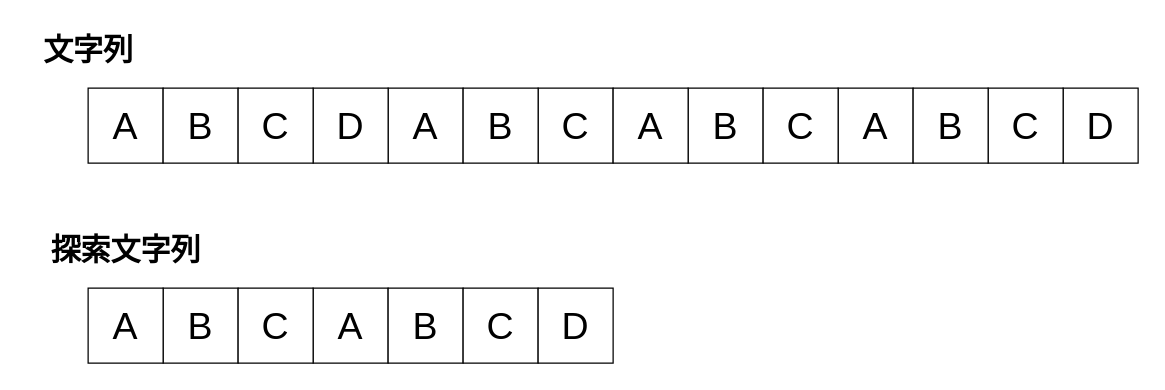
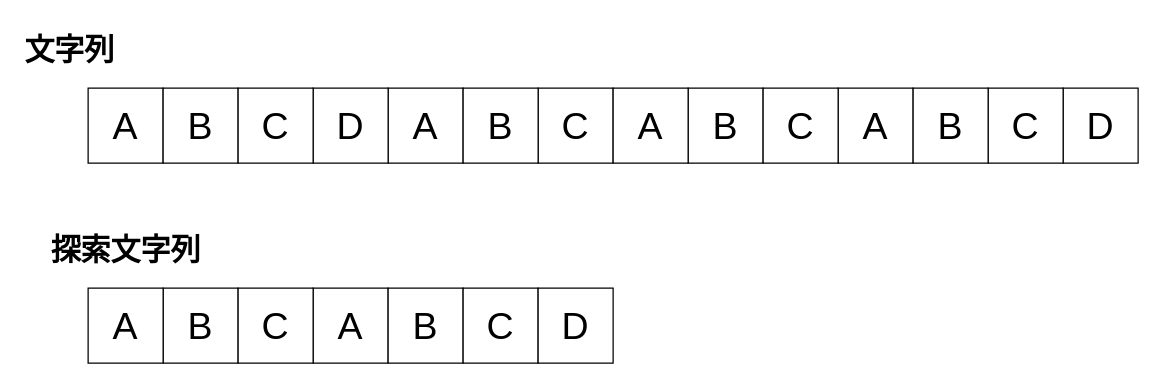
  <mxCell id="0" />
  <mxCell id="1" parent="0" />
  <mxCell id="2" value="&lt;font style=&quot;font-size: 30px&quot;&gt;A&lt;/font&gt;" style="rounded=0;whiteSpace=wrap;html=1;" parent="1" vertex="1"><mxGeometry x="70" y="70" width="60" height="60" as="geometry" /></mxCell>
  <mxCell id="3" value="&lt;font style=&quot;font-size: 30px&quot;&gt;C&lt;/font&gt;" style="rounded=0;whiteSpace=wrap;html=1;" parent="1" vertex="1"><mxGeometry x="430" y="70" width="60" height="60" as="geometry" /></mxCell>
  <mxCell id="4" value="&lt;font style=&quot;font-size: 30px&quot;&gt;B&lt;/font&gt;" style="rounded=0;whiteSpace=wrap;html=1;" parent="1" vertex="1"><mxGeometry x="130" y="70" width="60" height="60" as="geometry" /></mxCell>
  <mxCell id="5" value="&lt;font style=&quot;font-size: 30px&quot;&gt;D&lt;br&gt;&lt;/font&gt;" style="rounded=0;whiteSpace=wrap;html=1;" parent="1" vertex="1"><mxGeometry x="850" y="70" width="60" height="60" as="geometry" /></mxCell>
  <mxCell id="6" value="&lt;font style=&quot;font-size: 30px&quot;&gt;A&lt;/font&gt;" style="rounded=0;whiteSpace=wrap;html=1;" parent="1" vertex="1"><mxGeometry x="670" y="70" width="60" height="60" as="geometry" /></mxCell>
  <mxCell id="7" value="&lt;font style=&quot;font-size: 30px&quot;&gt;A&lt;/font&gt;" style="rounded=0;whiteSpace=wrap;html=1;" parent="1" vertex="1"><mxGeometry x="310" y="70" width="60" height="60" as="geometry" /></mxCell>
  <mxCell id="8" value="&lt;font style=&quot;font-size: 30px&quot;&gt;B&lt;/font&gt;" style="rounded=0;whiteSpace=wrap;html=1;" parent="1" vertex="1"><mxGeometry x="550" y="70" width="60" height="60" as="geometry" /></mxCell>
  <mxCell id="9" value="&lt;font style=&quot;font-size: 30px&quot;&gt;D&lt;/font&gt;" style="rounded=0;whiteSpace=wrap;html=1;" parent="1" vertex="1"><mxGeometry x="250" y="70" width="60" height="60" as="geometry" /></mxCell>
  <mxCell id="10" value="&lt;font style=&quot;font-size: 30px&quot;&gt;C&lt;/font&gt;" style="rounded=0;whiteSpace=wrap;html=1;" parent="1" vertex="1"><mxGeometry x="190" y="70" width="60" height="60" as="geometry" /></mxCell>
  <mxCell id="11" value="&lt;font style=&quot;font-size: 30px&quot;&gt;A&lt;/font&gt;" style="rounded=0;whiteSpace=wrap;html=1;" parent="1" vertex="1"><mxGeometry x="490" y="70" width="60" height="60" as="geometry" /></mxCell>
  <mxCell id="12" value="&lt;font style=&quot;font-size: 30px&quot;&gt;B&lt;/font&gt;" style="rounded=0;whiteSpace=wrap;html=1;" parent="1" vertex="1"><mxGeometry x="370" y="70" width="60" height="60" as="geometry" /></mxCell>
  <mxCell id="13" value="&lt;font style=&quot;font-size: 30px&quot;&gt;C&lt;/font&gt;" style="rounded=0;whiteSpace=wrap;html=1;" parent="1" vertex="1"><mxGeometry x="610" y="70" width="60" height="60" as="geometry" /></mxCell>
  <mxCell id="14" value="&lt;font style=&quot;font-size: 30px&quot;&gt;C&lt;/font&gt;" style="rounded=0;whiteSpace=wrap;html=1;" parent="1" vertex="1"><mxGeometry x="790" y="70" width="60" height="60" as="geometry" /></mxCell>
  <mxCell id="15" value="&lt;font style=&quot;font-size: 30px&quot;&gt;B&lt;/font&gt;" style="rounded=0;whiteSpace=wrap;html=1;" parent="1" vertex="1"><mxGeometry x="730" y="70" width="60" height="60" as="geometry" /></mxCell>
  <mxCell id="16" value="&lt;font style=&quot;font-size: 30px&quot;&gt;A&lt;/font&gt;" style="rounded=0;whiteSpace=wrap;html=1;" parent="1" vertex="1"><mxGeometry x="250" y="230" width="60" height="60" as="geometry" /></mxCell>
  <mxCell id="17" value="&lt;font style=&quot;font-size: 30px&quot;&gt;B&lt;/font&gt;" style="rounded=0;whiteSpace=wrap;html=1;" parent="1" vertex="1"><mxGeometry x="130" y="230" width="60" height="60" as="geometry" /></mxCell>
  <mxCell id="18" value="&lt;font style=&quot;font-size: 30px&quot;&gt;A&lt;/font&gt;" style="rounded=0;whiteSpace=wrap;html=1;" parent="1" vertex="1"><mxGeometry x="70" y="230" width="60" height="60" as="geometry" /></mxCell>
  <mxCell id="19" value="&lt;font style=&quot;font-size: 30px&quot;&gt;C&lt;/font&gt;" style="rounded=0;whiteSpace=wrap;html=1;" parent="1" vertex="1"><mxGeometry x="190" y="230" width="60" height="60" as="geometry" /></mxCell>
  <mxCell id="20" value="&lt;font style=&quot;font-size: 30px&quot;&gt;B&lt;/font&gt;" style="rounded=0;whiteSpace=wrap;html=1;" parent="1" vertex="1"><mxGeometry x="310" y="230" width="60" height="60" as="geometry" /></mxCell>
  <mxCell id="21" value="&lt;font style=&quot;font-size: 30px&quot;&gt;C&lt;/font&gt;" style="rounded=0;whiteSpace=wrap;html=1;" parent="1" vertex="1"><mxGeometry x="370" y="230" width="60" height="60" as="geometry" /></mxCell>
  <mxCell id="22" value="&lt;font style=&quot;font-size: 30px&quot;&gt;D&lt;/font&gt;" style="rounded=0;whiteSpace=wrap;html=1;" parent="1" vertex="1"><mxGeometry x="430" y="230" width="60" height="60" as="geometry" /></mxCell>
- <mxCell id="23" value="文字列" style="text;strokeColor=none;fillColor=none;html=1;fontSize=24;fontStyle=1;verticalAlign=middle;align=center;" parent="1" vertex="1"><mxGeometry x="20" y="20" width="100" height="40" as="geometry" /></mxCell>
+ <mxCell id="23" value="文字列" style="text;strokeColor=none;fillColor=none;html=1;fontSize=24;fontStyle=1;verticalAlign=middle;align=center;" parent="1" vertex="1"><mxGeometry x="5" y="20" width="100" height="40" as="geometry" /></mxCell>
  <mxCell id="24" value="探索文字列" style="text;strokeColor=none;fillColor=none;html=1;fontSize=24;fontStyle=1;verticalAlign=middle;align=center;" parent="1" vertex="1"><mxGeometry x="50" y="180" width="100" height="40" as="geometry" /></mxCell>
